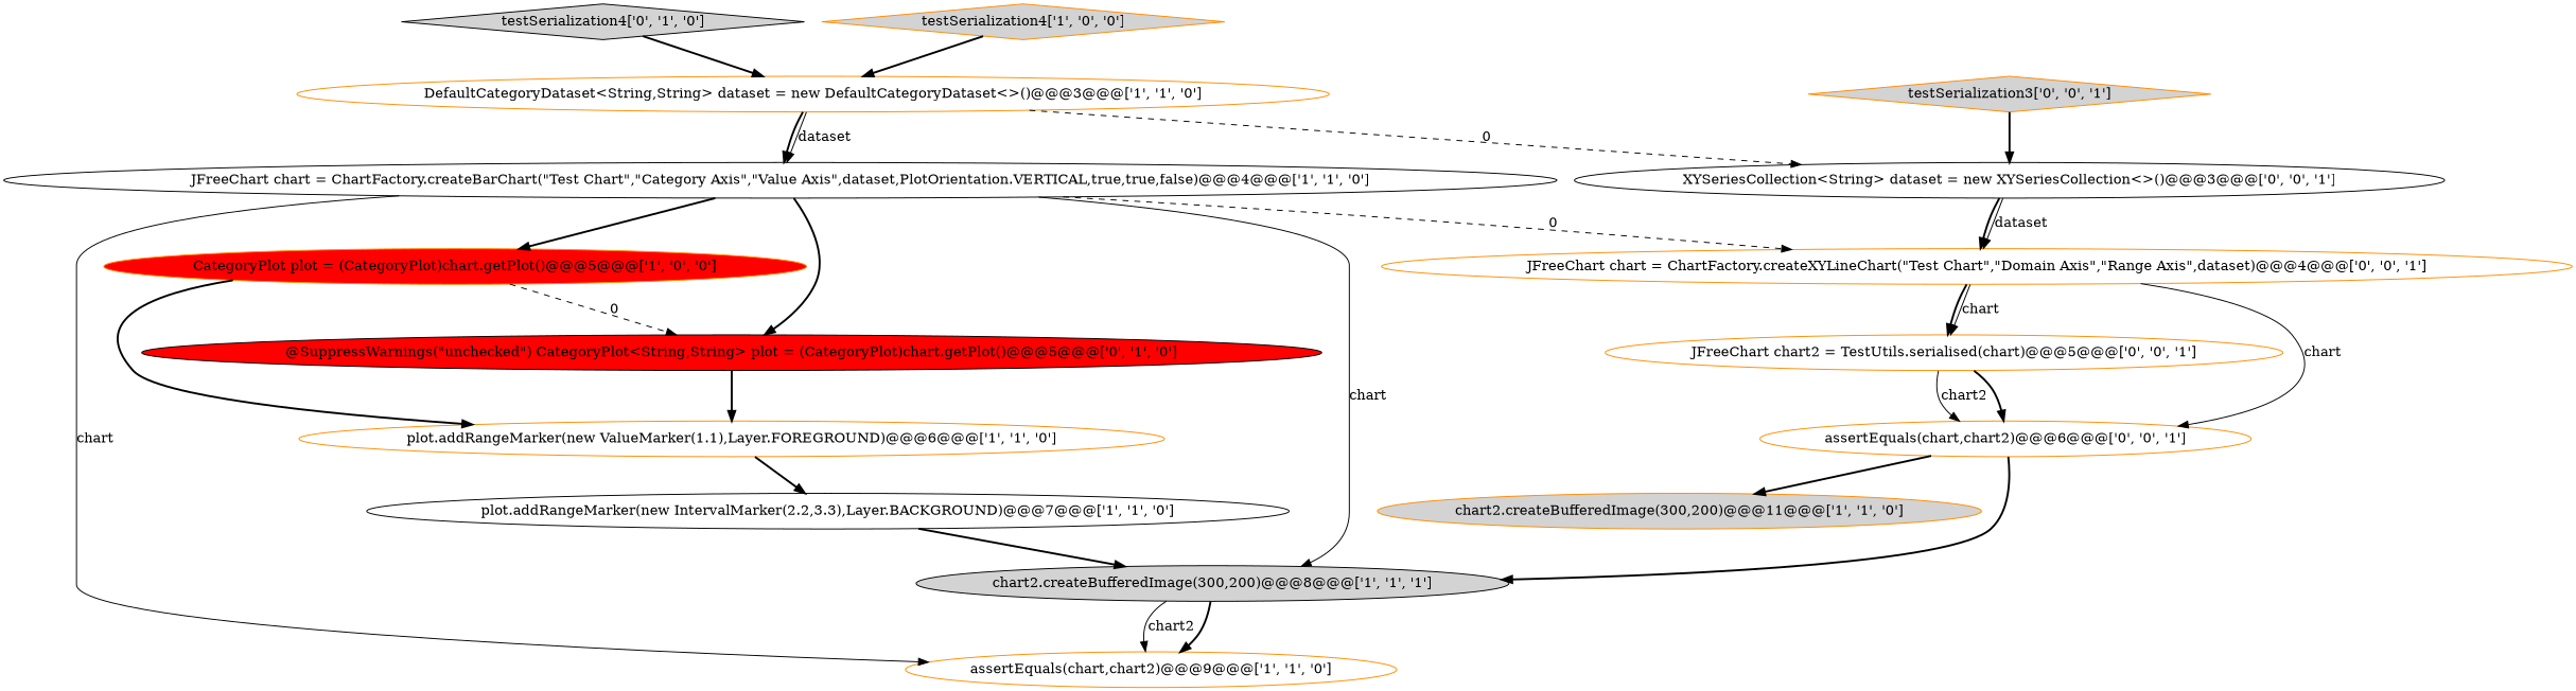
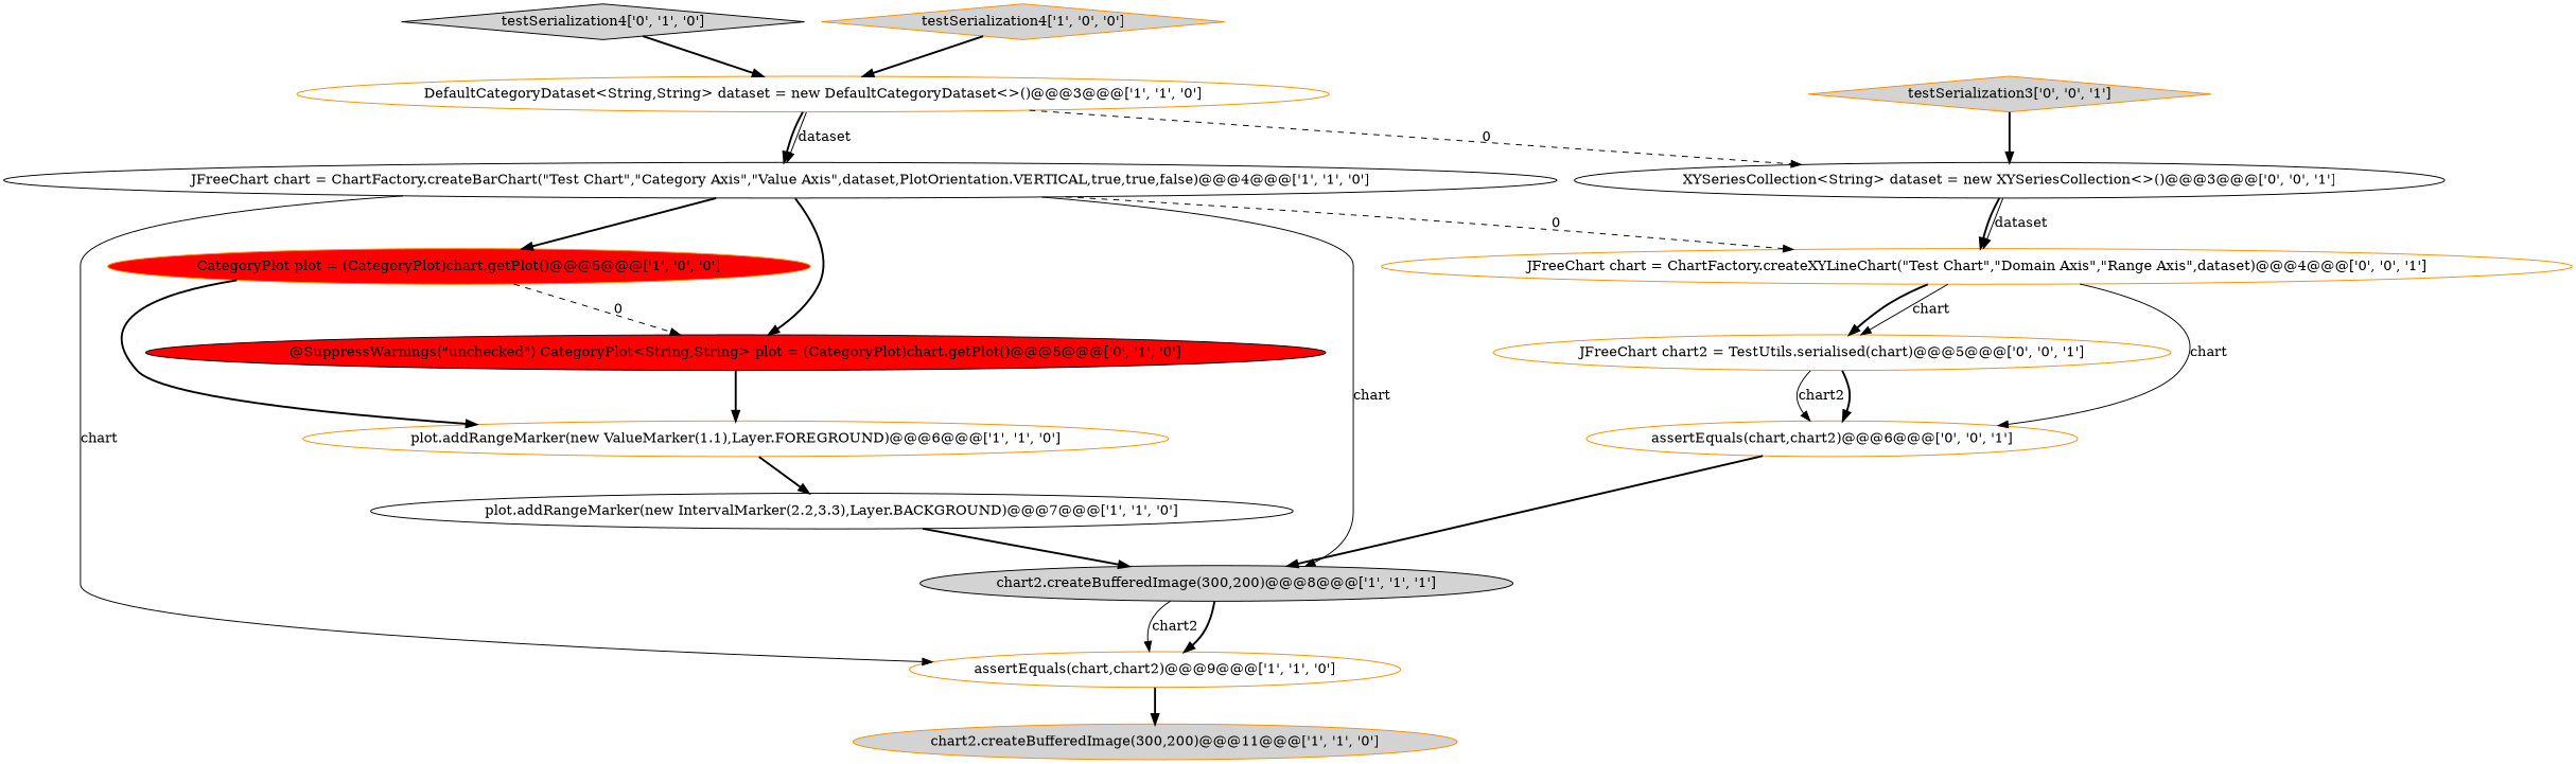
  digraph {
    node [color=darkorange fillcolor=white shape=ellipse style=filled]
    edge [style=bold]
    n1 [fillcolor=red label="CategoryPlot plot = (CategoryPlot)chart.getPlot()@@@5@@@['1', '0', '0']"]
    n2 [color=black fillcolor=red label="@SuppressWarnings(\"unchecked\") CategoryPlot<String,String> plot = (CategoryPlot)chart.getPlot()@@@5@@@['0', '1', '0']"]
    n3 [label="plot.addRangeMarker(new ValueMarker(1.1),Layer.FOREGROUND)@@@6@@@['1', '1', '0']"]
    n4 [color=black label="plot.addRangeMarker(new IntervalMarker(2.2,3.3),Layer.BACKGROUND)@@@7@@@['1', '1', '0']"]
    n5 [label="assertEquals(chart,chart2)@@@9@@@['1', '1', '0']"]
    n6 [fillcolor=lightgray label="chart2.createBufferedImage(300,200)@@@11@@@['1', '1', '0']"]
    n7 [label="JFreeChart chart2 = TestUtils.serialised(chart)@@@5@@@['0', '0', '1']"]
    n8 [label="assertEquals(chart,chart2)@@@6@@@['0', '0', '1']"]
    n9 [color=black fillcolor=lightgray label="chart2.createBufferedImage(300,200)@@@8@@@['1', '1', '1']"]
    n10 [color=black label="JFreeChart chart = ChartFactory.createBarChart(\"Test Chart\",\"Category Axis\",\"Value Axis\",dataset,PlotOrientation.VERTICAL,true,true,false)@@@4@@@['1', '1', '0']"]
    n11 [label="JFreeChart chart = ChartFactory.createXYLineChart(\"Test Chart\",\"Domain Axis\",\"Range Axis\",dataset)@@@4@@@['0', '0', '1']"]
    n12 [fillcolor=lightgray label="testSerialization3['0', '0', '1']" shape=diamond]
    n13 [color=black label="XYSeriesCollection<String> dataset = new XYSeriesCollection<>()@@@3@@@['0', '0', '1']"]
    n14 [color=black fillcolor=lightgray label="testSerialization4['0', '1', '0']" shape=diamond]
    n15 [label="DefaultCategoryDataset<String,String> dataset = new DefaultCategoryDataset<>()@@@3@@@['1', '1', '0']"]
    n16 [fillcolor=lightgray label="testSerialization4['1', '0', '0']" shape=diamond]
    n1 -> n2 [label=0 style=dashed]
    n1 -> n3
    n2 -> n3
    n3 -> n4
    n4 -> n9
-   n8 -> n6
+   n5 -> n6
    n7 -> n8
    n7 -> n8 [label=chart2 style=solid]
    n8 -> n9
    n9 -> n5
    n9 -> n5 [label=chart2 style=solid]
    n10 -> n1
    n10 -> n2
    n10 -> n5 [label=chart style=solid]
    n10 -> n9 [label=chart style=solid]
    n10 -> n11 [label=0 style=dashed]
    n11 -> n7 [label=chart style=solid]
    n11 -> n7
    n11 -> n8 [label=chart style=solid]
    n12 -> n13
    n13 -> n11
    n13 -> n11 [label=dataset style=solid]
    n14 -> n15
    n15 -> n10
    n15 -> n10 [label=dataset style=solid]
    n15 -> n13 [label=0 style=dashed]
    n16 -> n15
  }
